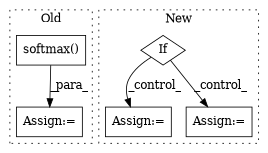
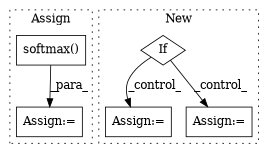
  digraph {
    node [a=68 l=3 shape=box]
    n1 [a=75 l=19 label="softmax()" s=2980]
    n2 [label="Assign:=" s=2977]
    n3 [a=96 l="3,14" label=If s="3402,3427" shape=diamond]
    n4 [l=10 label="Assign:=" s=3478]
    n5 [label="Assign:=" s=3541]
    subgraph cluster_1 {
-     label=Old
+     label=Assign
      style=dotted
      n1
      n2
    }
    subgraph cluster_2 {
      label=New
      style=dotted
      n3
      n4
      n5
    }
    n1 -> n2 [label=_para_]
    n3 -> n4 [label=_control_]
    n3 -> n5 [label=_control_]
  }
